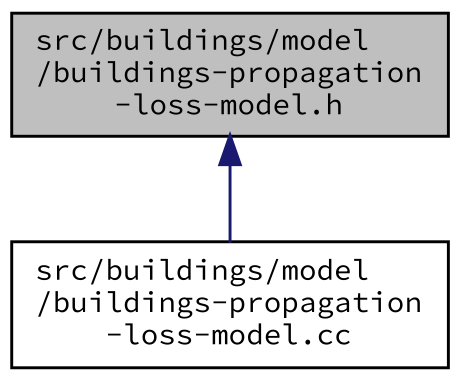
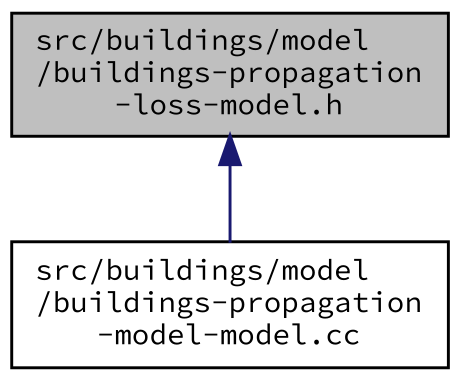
  digraph {
    fontname="Source Code Pro"
    node [color=black fontname="Source Code Pro" fontsize=10 shape=record style=filled]
    n1 [fillcolor=grey75 fontcolor=black height=0.2 label="src/buildings/model\l/buildings-propagation\l-loss-model.h" width=0.4]
-   n2 [fillcolor=white height=0.2 label="src/buildings/model\l/buildings-propagation\l-loss-model.cc" width=0.4]
+   n2 [fillcolor=white height=0.2 label="src/buildings/model\l/buildings-propagation\l-model-model.cc" width=0.4]
    n1 -> n2 [color=midnightblue dir=back fontname="Source Code Pro" fontsize=10 labelfontname=Helvetica labelfontsize=10 style=solid]
  }
